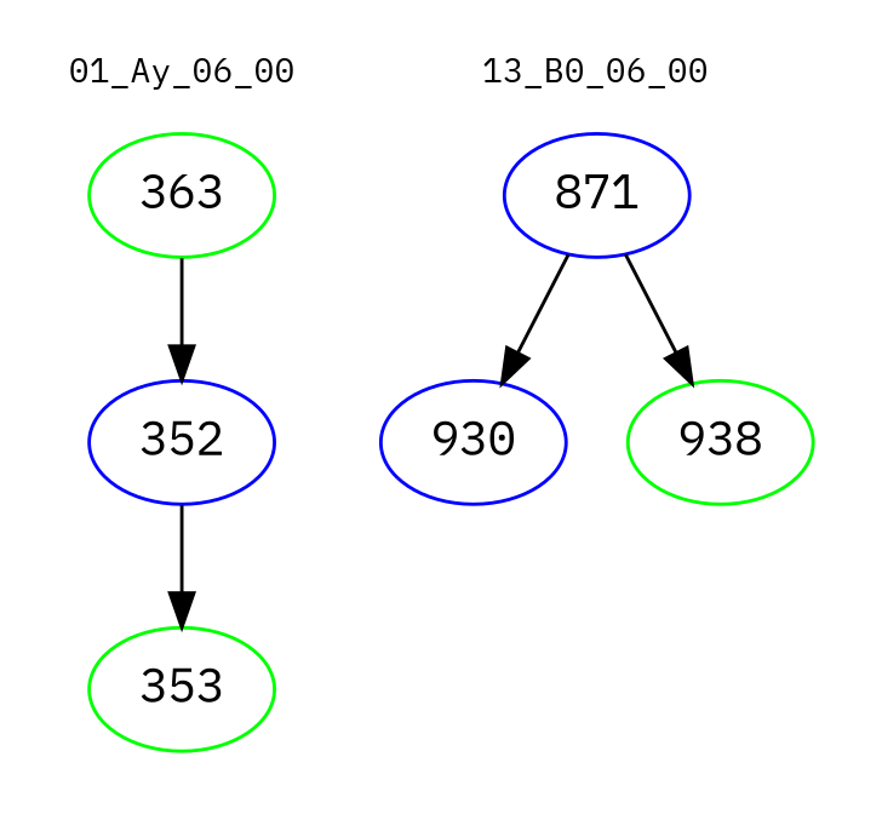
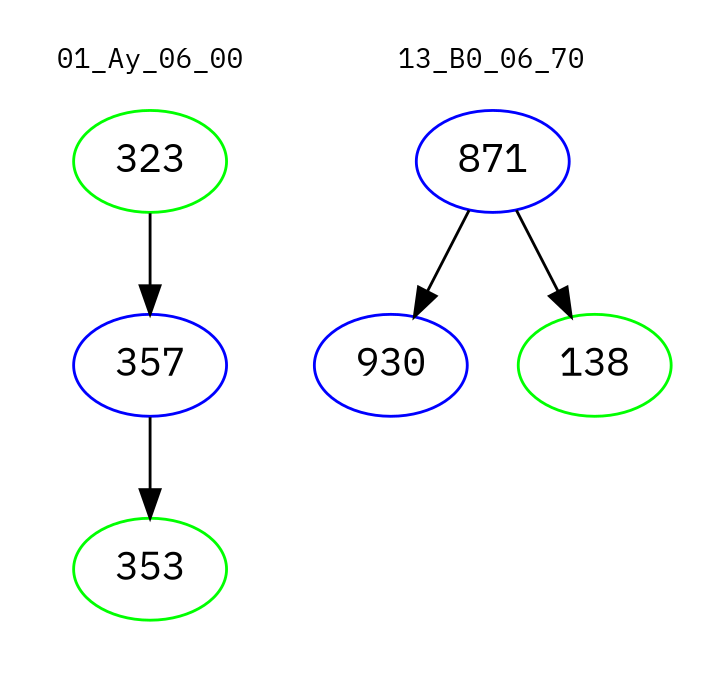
  digraph {
    fontname="IBM Plex Mono"
    node [color=blue fontname="IBM Plex Mono"]
    edge [color=black fontname="IBM Plex Mono"]
-   n1 [label=352]
-   n2 [color=green label=363]
+   n1 [label=357]
+   n2 [color=green label=323]
    n3 [color=green label=353]
    n4 [label=871]
    n5 [label=930]
-   n6 [color=green label=938]
+   n6 [color=green label=138]
    subgraph cluster_1 {
      color=white
      fontsize=10
      label="01_Ay_06_00"
      n1
      n2
      n3
    }
    subgraph cluster_2 {
      color=white
      fontsize=10
-     label="13_B0_06_00"
+     label="13_B0_06_70"
      n4
      n5
      n6
    }
    n1 -> n3
    n2 -> n1
    n4 -> n5
    n4 -> n6
  }
